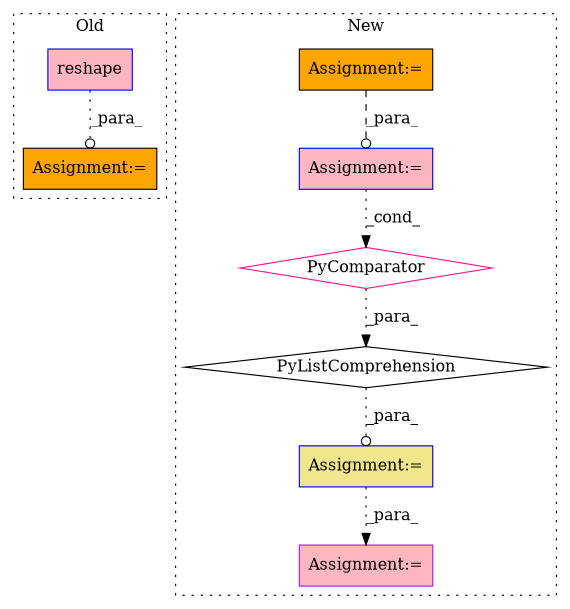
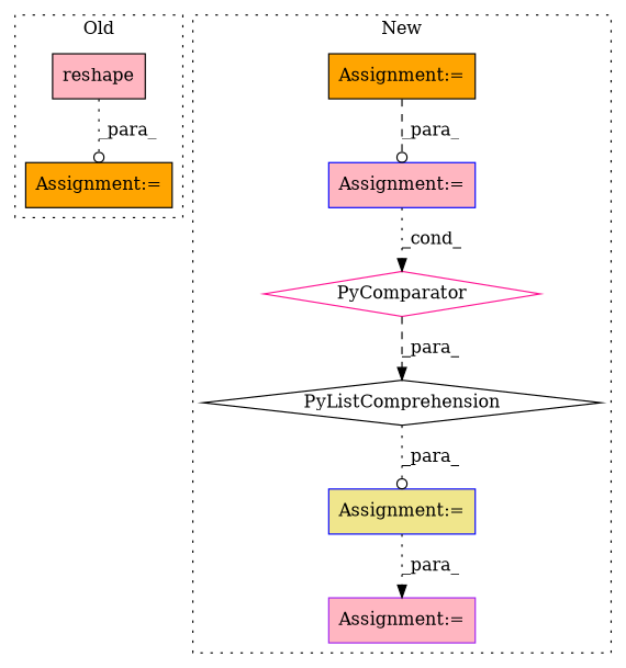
  digraph {
    node [a=7 color=black fillcolor=lightpink l=1 s=7794 shape=box style=filled]
    edge [arrowhead=odot style=dotted]
-   n1 [a=32 color=blue l="8,1" label=reshape s="7761,7802"]
+   n1 [a=32 l="8,1" label=reshape s="7761,7802"]
    n2 [fillcolor=orange label="Assignment:=" s=7732]
    n3 [a=113 color=deeppink fillcolor=white l=22 label=PyComparator shape=diamond]
    n4 [color=blue l=22 label="Assignment:="]
    n5 [a=109 fillcolor=white l=110 label=PyListComprehension s=7714 shape=diamond]
    n6 [color=blue fillcolor=khaki label="Assignment:=" s=7840]
    n7 [color=purple label="Assignment:=" s=8098]
    n8 [fillcolor=orange l=40 label="Assignment:=" s=7633]
    subgraph cluster_1 {
      label=Old
      style=dotted
      n1
      n2
    }
    subgraph cluster_2 {
      label=New
      style=dotted
      n3
      n4
      n5
      n6
      n7
      n8
    }
    n1 -> n2 [label=_para_]
-   n3 -> n5 [arrowhead=normal label=_para_]
+   n3 -> n5 [arrowhead=normal label=_para_ style=dashed]
    n4 -> n3 [arrowhead=normal label=_cond_]
    n5 -> n6 [label=_para_]
    n6 -> n7 [arrowhead=normal label=_para_]
    n8 -> n4 [label=_para_ style=dashed]
  }
